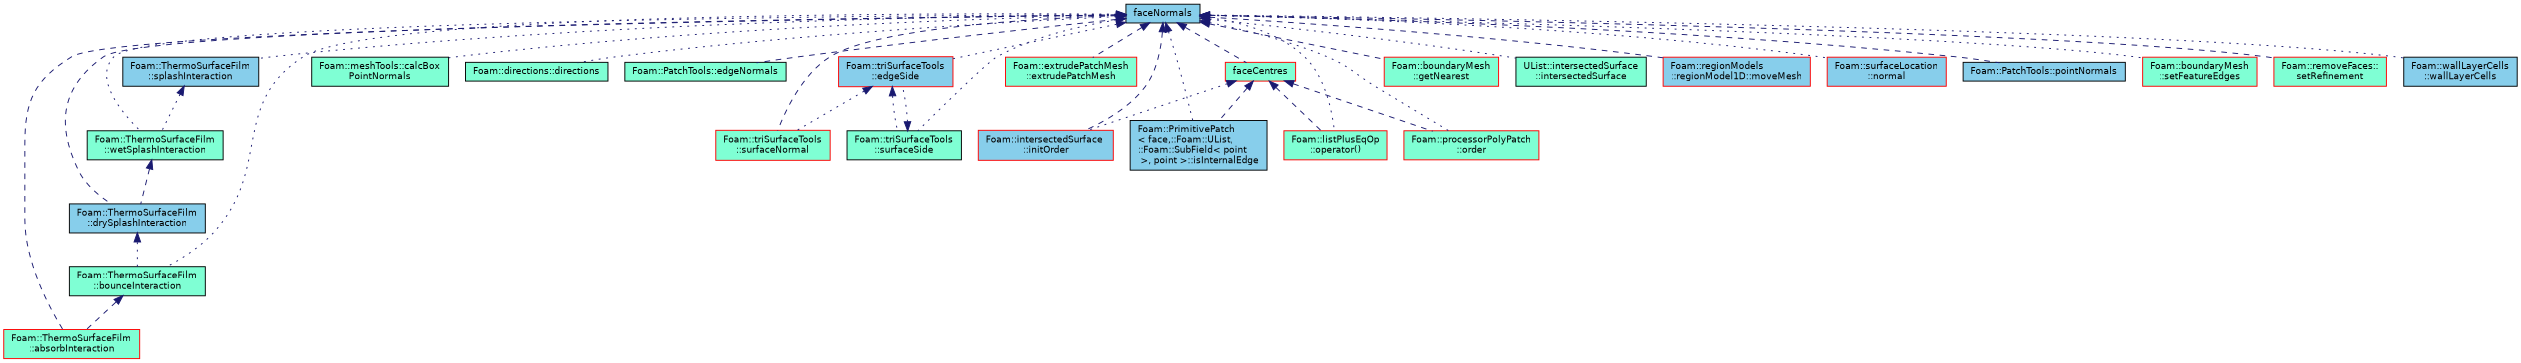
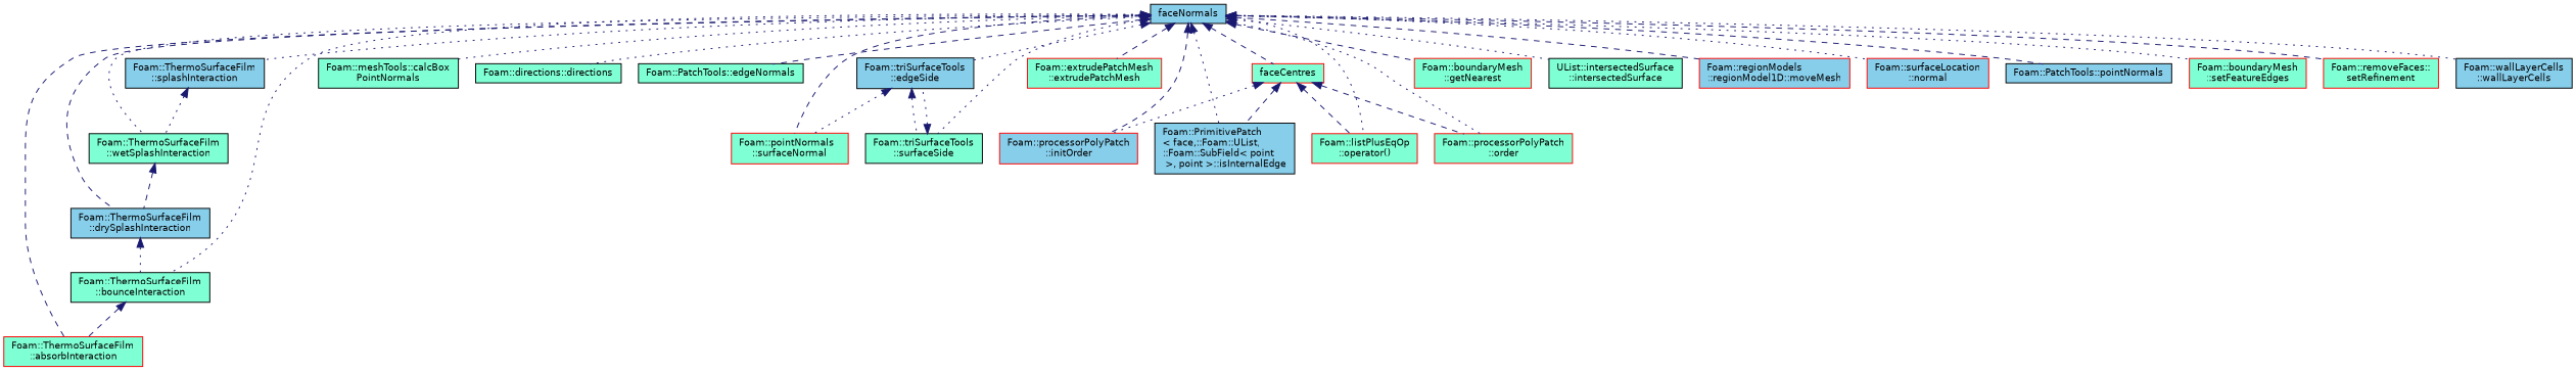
  digraph {
    rankdir=TB
    node [color=black fillcolor=aquamarine fontname=Helvetica fontsize=10 shape=record style=filled]
    edge [color=midnightblue dir=back fontname=Helvetica fontsize=10 labelfontname=Helvetica labelfontsize=10 style=dotted]
    n1 [fillcolor=skyblue fontcolor=black height=0.2 label=faceNormals width=0.4]
    n2 [color=red height=0.2 label="Foam::ThermoSurfaceFilm\l::absorbInteraction" width=0.4]
    n3 [height=0.2 label="Foam::ThermoSurfaceFilm\l::bounceInteraction" width=0.4]
    n4 [height=0.2 label="Foam::meshTools::calcBox\lPointNormals" width=0.4]
    n5 [height=0.2 label="Foam::directions::directions" width=0.4]
    n6 [fillcolor=skyblue height=0.2 label="Foam::ThermoSurfaceFilm\l::drySplashInteraction" width=0.4]
    n7 [height=0.2 label="Foam::PatchTools::edgeNormals" width=0.4]
-   n8 [color=red fillcolor=skyblue height=0.2 label="Foam::triSurfaceTools\l::edgeSide" width=0.4]
-   n9 [color=red height=0.2 label="Foam::triSurfaceTools\l::surfaceNormal" width=0.4]
+   n8 [fillcolor=skyblue height=0.2 label="Foam::triSurfaceTools\l::edgeSide" width=0.4]
+   n9 [color=red height=0.2 label="Foam::pointNormals\l::surfaceNormal" width=0.4]
    n10 [height=0.2 label="Foam::triSurfaceTools\l::surfaceSide" width=0.4]
    n11 [color=red height=0.2 label="Foam::extrudePatchMesh\l::extrudePatchMesh" width=0.4]
    n12 [color=red height=0.2 label=faceCentres width=0.4]
-   n13 [color=red fillcolor=skyblue height=0.2 label="Foam::intersectedSurface\l::initOrder" width=0.4]
+   n13 [color=red fillcolor=skyblue height=0.2 label="Foam::processorPolyPatch\l::initOrder" width=0.4]
    n14 [fillcolor=skyblue height=0.2 label="Foam::PrimitivePatch\l\< face,::Foam::UList,\l::Foam::SubField\< point\l \>, point \>::isInternalEdge" width=0.4]
    n15 [color=red height=0.2 label="Foam::listPlusEqOp\l::operator()" width=0.4]
    n16 [color=red height=0.2 label="Foam::processorPolyPatch\l::order" width=0.4]
    n17 [color=red height=0.2 label="Foam::boundaryMesh\l::getNearest" width=0.4]
    n18 [height=0.2 label="UList::intersectedSurface\l::intersectedSurface" width=0.4]
    n19 [color=red fillcolor=skyblue height=0.2 label="Foam::regionModels\l::regionModel1D::moveMesh" width=0.4]
    n20 [color=red fillcolor=skyblue height=0.2 label="Foam::surfaceLocation\l::normal" width=0.4]
    n21 [fillcolor=skyblue height=0.2 label="Foam::PatchTools::pointNormals" width=0.4]
    n22 [color=red height=0.2 label="Foam::boundaryMesh\l::setFeatureEdges" width=0.4]
    n23 [color=red height=0.2 label="Foam::removeFaces::\lsetRefinement" width=0.4]
    n24 [fillcolor=skyblue height=0.2 label="Foam::ThermoSurfaceFilm\l::splashInteraction" width=0.4]
    n25 [height=0.2 label="Foam::ThermoSurfaceFilm\l::wetSplashInteraction" width=0.4]
    n26 [fillcolor=skyblue height=0.2 label="Foam::wallLayerCells\l::wallLayerCells" width=0.4]
    n1 -> n2 [style=dashed]
    n1 -> n3
    n1 -> n4
    n1 -> n5
    n1 -> n6 [style=dashed]
    n1 -> n7 [style=dashed]
    n1 -> n8
    n1 -> n9 [style=dashed]
    n1 -> n10
    n1 -> n11 [style=dashed]
    n1 -> n12 [style=dashed]
    n1 -> n13 [style=dashed]
    n1 -> n14
    n1 -> n15
    n1 -> n16
    n1 -> n17 [style=dashed]
    n1 -> n18
    n1 -> n19 [style=dashed]
    n1 -> n20
    n1 -> n21 [style=dashed]
    n1 -> n22
    n1 -> n23 [style=dashed]
    n1 -> n24
    n1 -> n25
    n1 -> n26
    n3 -> n2 [style=dashed]
    n6 -> n3
    n8 -> n9
    n8 -> n10
    n10 -> n8
    n12 -> n13
    n12 -> n14 [style=dashed]
    n12 -> n15 [style=dashed]
    n12 -> n16 [style=dashed]
    n24 -> n25
    n25 -> n6 [style=dashed]
  }
